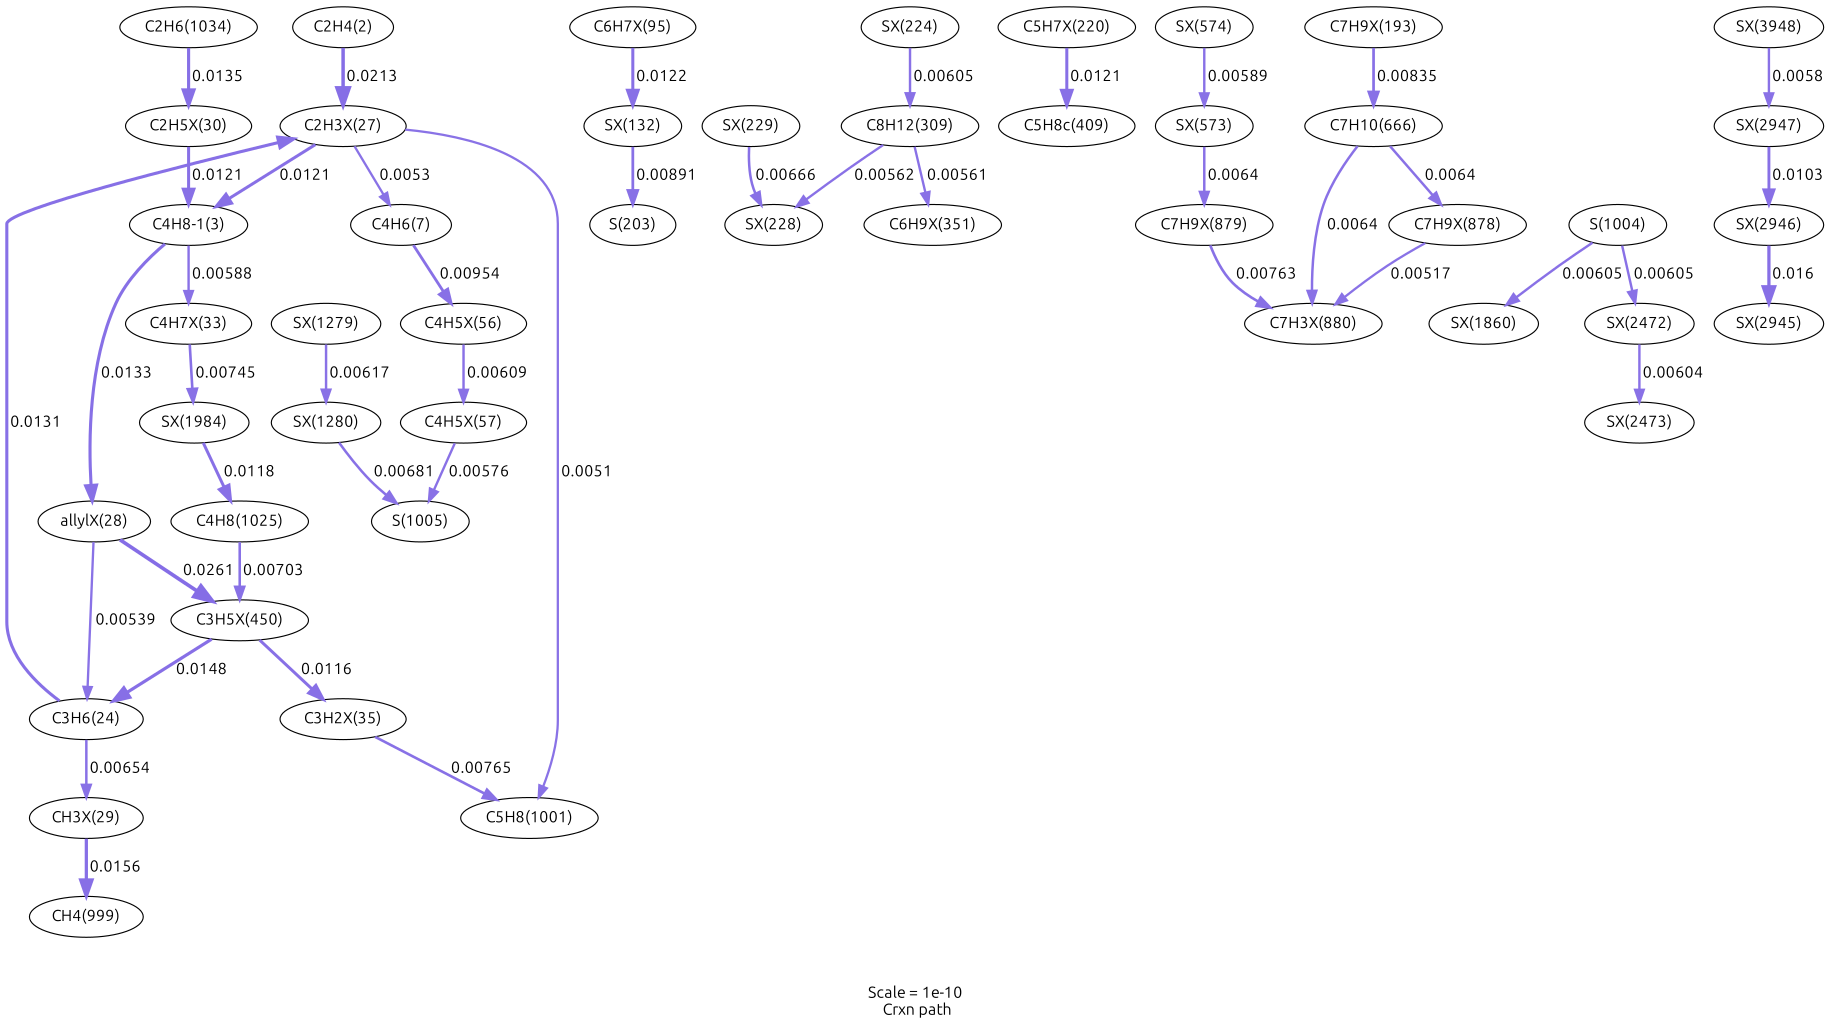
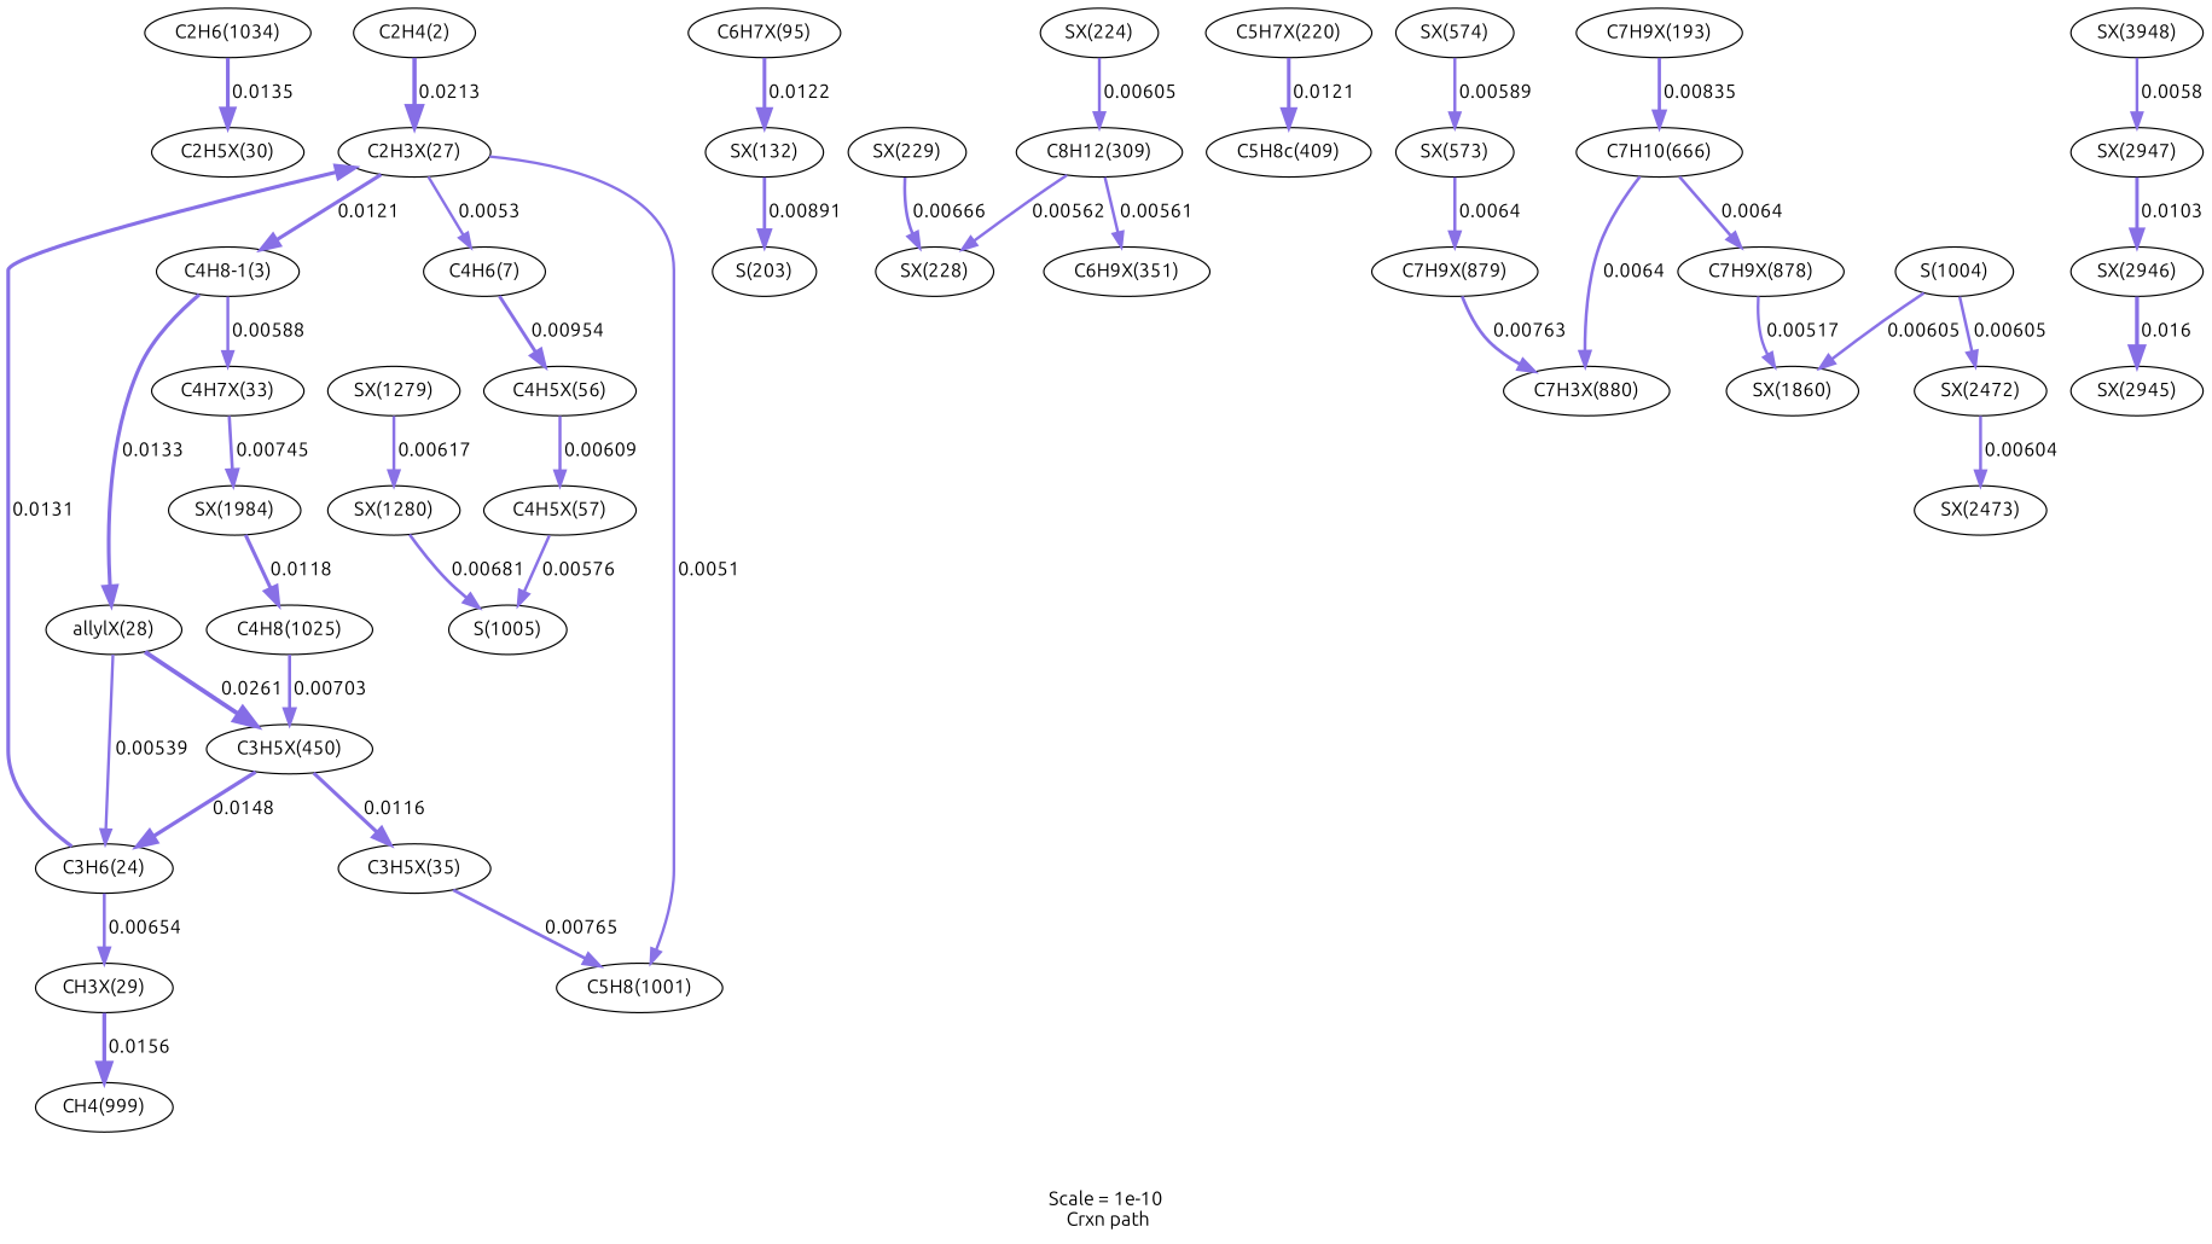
  digraph {
    fontname=Ubuntu
    label="Scale = 1e-10\l Crxn path"
    node [fontname=Ubuntu]
    edge [arrowsize=1.07 color="0.7, 0.506, 0.9" fontname=Ubuntu style="setlinewidth(2.67)"]
    n1 [label="C2H4(2)"]
    n2 [label="C2H3X(27)"]
    n3 [label="C4H6(7)"]
    n4 [label="C4H8-1(3)"]
    n5 [label="C5H8(1001)"]
    n6 [label="C4H5X(56)"]
    n7 [label="allylX(28)"]
    n8 [label="C4H7X(33)"]
    n9 [label="C4H5X(57)"]
    n10 [label="C3H6(24)"]
    n11 [label="C3H5X(450)"]
    n12 [label="SX(1984)"]
    n13 [label="CH3X(29)"]
    n14 [label="CH4(999)"]
    n15 [label="S(1005)"]
    n16 [label="C6H7X(95)"]
    n17 [label="SX(132)"]
    n18 [label="S(203)"]
    n19 [label="SX(229)"]
    n20 [label="SX(228)"]
    n21 [label="SX(224)"]
    n22 [label="C8H12(309)"]
    n23 [label="C6H9X(351)"]
    n24 [label="C5H7X(220)"]
    n25 [label="C5H8c(409)"]
-   n26 [label="C3H2X(35)"]
+   n26 [label="C3H5X(35)"]
    n27 [label="C4H8(1025)"]
    n28 [label="C2H5X(30)"]
    n29 [label="C7H9X(193)"]
    n30 [label="C7H10(666)"]
    n31 [label="C7H3X(880)"]
    n32 [label="C7H9X(878)"]
    n33 [label="C7H9X(879)"]
    n34 [label="SX(1860)"]
    n35 [label="SX(574)"]
    n36 [label="SX(573)"]
    n37 [label="SX(1279)"]
    n38 [label="SX(1280)"]
    n39 [label="S(1004)"]
    n40 [label="SX(2472)"]
    n41 [label="SX(2473)"]
    n42 [label="C2H6(1034)"]
    n43 [label="SX(2946)"]
    n44 [label="SX(2945)"]
    n45 [label="SX(2947)"]
    n46 [label="SX(3948)"]
    n1 -> n2 [arrowsize=1.55 color="0.7, 0.521, 0.9" label=" 0.0213" style="setlinewidth(3.09)"]
    n2 -> n3 [arrowsize=1.02 color="0.7, 0.505, 0.9" label=" 0.0053" style="setlinewidth(2.04)"]
    n2 -> n4 [arrowsize=1.33 color="0.7, 0.512, 0.9" label=" 0.0121"]
    n2 -> n5 [arrowsize=1.01 color="0.7, 0.505, 0.9" label=" 0.0051" style="setlinewidth(2.01)"]
    n3 -> n6 [arrowsize=1.24 color="0.7, 0.51, 0.9" label=" 0.00954" style="setlinewidth(2.49)"]
    n4 -> n7 [arrowsize=1.37 color="0.7, 0.513, 0.9" label=" 0.0133" style="setlinewidth(2.74)"]
    n4 -> n8 [arrowsize=1.06 label=" 0.00588" style="setlinewidth(2.12)"]
    n6 -> n9 [label=" 0.00609" style="setlinewidth(2.15)"]
    n7 -> n10 [arrowsize=1.03 color="0.7, 0.505, 0.9" label=" 0.00539" style="setlinewidth(2.06)"]
    n7 -> n11 [arrowsize=1.62 color="0.7, 0.526, 0.9" label=" 0.0261" style="setlinewidth(3.25)"]
    n8 -> n12 [arrowsize=1.15 color="0.7, 0.507, 0.9" label=" 0.00745" style="setlinewidth(2.3)"]
    n9 -> n15 [arrowsize=1.05 label=" 0.00576" style="setlinewidth(2.11)"]
    n10 -> n2 [arrowsize=1.36 color="0.7, 0.513, 0.9" label=" 0.0131" style="setlinewidth(2.73)"]
    n10 -> n13 [arrowsize=1.1 color="0.7, 0.507, 0.9" label=" 0.00654" style="setlinewidth(2.2)"]
    n11 -> n10 [arrowsize=1.41 color="0.7, 0.515, 0.9" label=" 0.0148" style="setlinewidth(2.82)"]
    n11 -> n26 [arrowsize=1.32 color="0.7, 0.512, 0.9" label=" 0.0116" style="setlinewidth(2.64)"]
    n12 -> n27 [arrowsize=1.33 color="0.7, 0.512, 0.9" label=" 0.0118" style="setlinewidth(2.65)"]
    n13 -> n14 [arrowsize=1.43 color="0.7, 0.516, 0.9" label=" 0.0156" style="setlinewidth(2.86)"]
    n16 -> n17 [arrowsize=1.34 color="0.7, 0.512, 0.9" label=" 0.0122"]
    n17 -> n18 [arrowsize=1.22 color="0.7, 0.509, 0.9" label=" 0.00891" style="setlinewidth(2.44)"]
    n19 -> n20 [arrowsize=1.11 color="0.7, 0.507, 0.9" label=" 0.00666" style="setlinewidth(2.22)"]
    n21 -> n22 [label=" 0.00605" style="setlinewidth(2.14)"]
    n22 -> n20 [arrowsize=1.04 label=" 0.00562" style="setlinewidth(2.09)"]
    n22 -> n23 [arrowsize=1.04 label=" 0.00561" style="setlinewidth(2.09)"]
    n24 -> n25 [arrowsize=1.33 color="0.7, 0.512, 0.9" label=" 0.0121"]
    n26 -> n5 [arrowsize=1.16 color="0.7, 0.508, 0.9" label=" 0.00765" style="setlinewidth(2.32)"]
    n27 -> n11 [arrowsize=1.13 color="0.7, 0.507, 0.9" label=" 0.00703" style="setlinewidth(2.26)"]
-   n28 -> n4 [arrowsize=1.33 color="0.7, 0.512, 0.9" label=" 0.0121"]
    n29 -> n30 [arrowsize=1.19 color="0.7, 0.508, 0.9" label=" 0.00835" style="setlinewidth(2.39)"]
    n30 -> n31 [arrowsize=1.09 label=" 0.0064" style="setlinewidth(2.19)"]
    n30 -> n32 [arrowsize=1.09 label=" 0.0064" style="setlinewidth(2.19)"]
-   n32 -> n31 [arrowsize=1.01 color="0.7, 0.505, 0.9" label=" 0.00517" style="setlinewidth(2.03)"]
+   n32 -> n34 [arrowsize=1.01 color="0.7, 0.505, 0.9" label=" 0.00517" style="setlinewidth(2.03)"]
    n33 -> n31 [arrowsize=1.16 color="0.7, 0.508, 0.9" label=" 0.00763" style="setlinewidth(2.32)"]
    n35 -> n36 [arrowsize=1.06 label=" 0.00589" style="setlinewidth(2.12)"]
    n36 -> n33 [arrowsize=1.09 label=" 0.0064" style="setlinewidth(2.19)"]
    n37 -> n38 [arrowsize=1.08 label=" 0.00617" style="setlinewidth(2.16)"]
    n38 -> n15 [arrowsize=1.12 color="0.7, 0.507, 0.9" label=" 0.00681" style="setlinewidth(2.23)"]
    n39 -> n34 [label=" 0.00605" style="setlinewidth(2.14)"]
    n39 -> n40 [label=" 0.00605" style="setlinewidth(2.14)"]
    n40 -> n41 [label=" 0.00604" style="setlinewidth(2.14)"]
    n42 -> n28 [arrowsize=1.37 color="0.7, 0.513, 0.9" label=" 0.0135" style="setlinewidth(2.75)"]
    n43 -> n44 [arrowsize=1.44 color="0.7, 0.516, 0.9" label=" 0.016" style="setlinewidth(2.88)"]
    n45 -> n43 [arrowsize=1.27 color="0.7, 0.51, 0.9" label=" 0.0103" style="setlinewidth(2.55)"]
    n46 -> n45 [arrowsize=1.06 label=" 0.0058" style="setlinewidth(2.11)"]
  }
